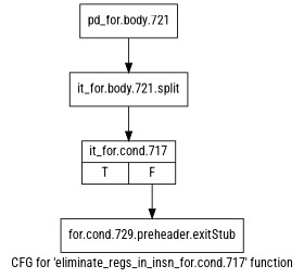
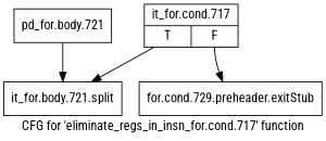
  digraph {
    fontname="Roboto Condensed"
    label="CFG for 'eliminate_regs_in_insn_for.cond.717' function"
    node [fontname="Roboto Condensed" shape=record]
    edge [fontname="Roboto Condensed"]
    n1 [label="{it_for.cond.717|{<s0>T|<s1>F}}"]
    n2 [label="{for.cond.729.preheader.exitStub}"]
    n3 [label="{pd_for.body.721}"]
    n4 [label="{it_for.body.721.split}"]
    n1 -> n2 [tailport=s1]
    n3 -> n4
-   n4 -> n1
+   n1 -> n4
  }
